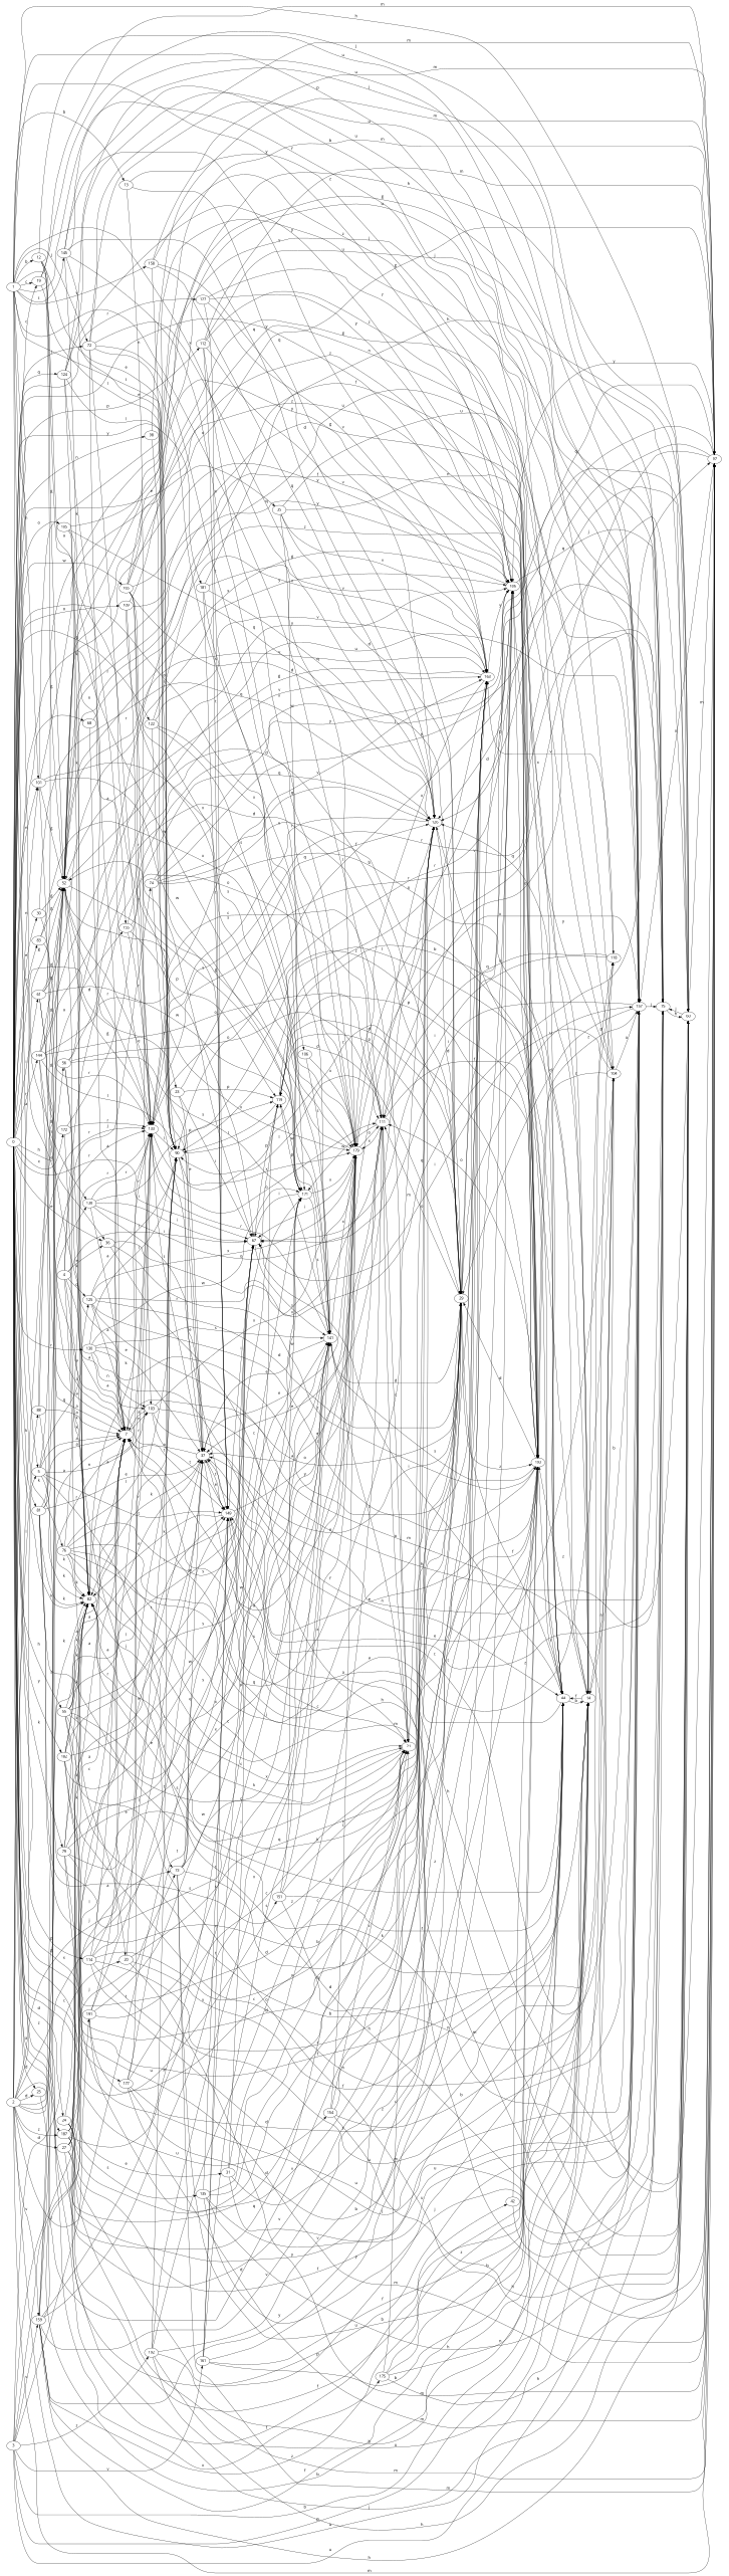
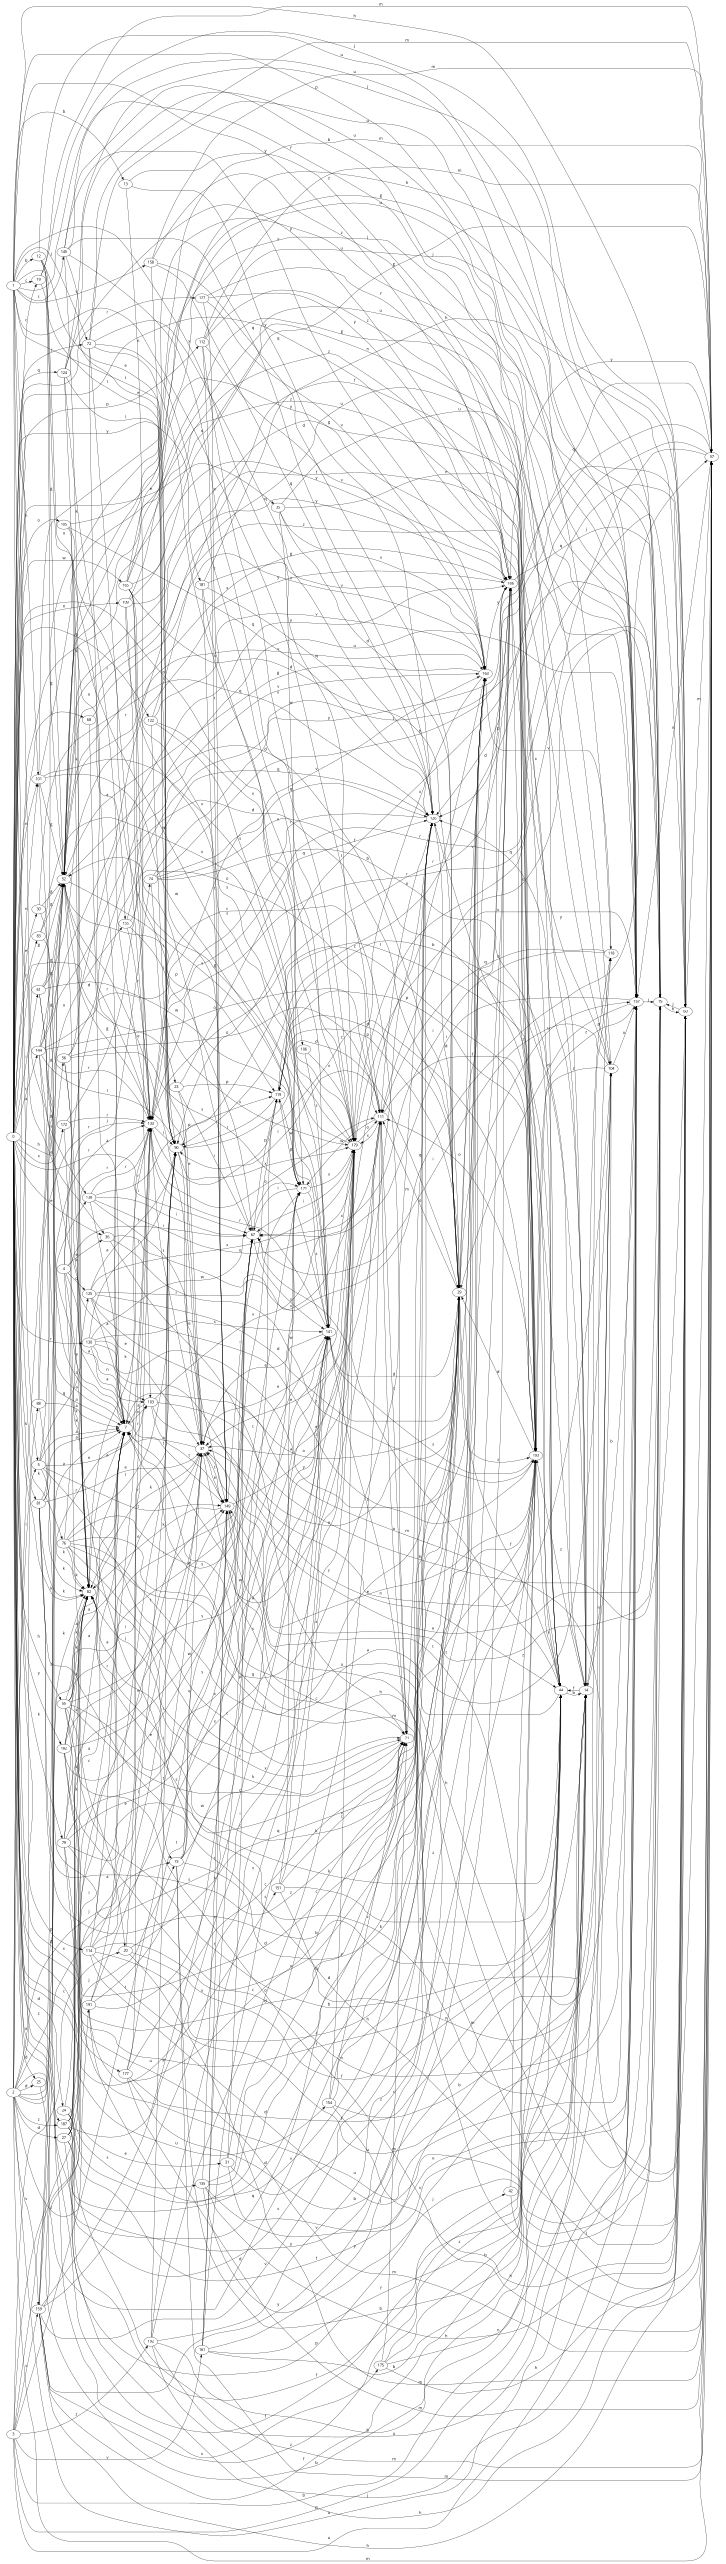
  strict digraph {
    fontname="Open Sans"
    rankdir=LR
    node [fontname="Open Sans"]
    edge [fontname="Open Sans"]
    0
    19
    23
    24
    25
    30
    31
    35
    36
    42
    55
    56
    61
    67
    68
    72
    76
    79
    81
    82
    83
-   98
    101
    105
    106
    109
    112
    114
    118
    122
    124
    127
    130
    135
    144
    151
    154
    165
    171
    172
    175
    177
    181
    182
    186
    187
    52
    97
    75
    37
    126
    119
    44
    29
    14
    7
    157
    21
    193
    163
    104
    179
    141
    111
    133
    60
    90
    149
    1
    5
    12
    13
    138
    145
    155
    158
    103
    125
    2
    27
    73
    88
    159
    191
    3
    20
    161
    192
    4
    74
    0 -> 19 [label=c]
    0 -> 23 [label=d]
    0 -> 24 [label=d]
    0 -> 25 [label=d]
    0 -> 30 [label=e]
    0 -> 31 [label=e]
    0 -> 35 [label=e]
    0 -> 36 [label=e]
    0 -> 42 [label=f]
    0 -> 55 [label=h]
    0 -> 56 [label=h]
    0 -> 61 [label=i]
    0 -> 67 [label=i]
    0 -> 68 [label=j]
    0 -> 72 [label=j]
    0 -> 76 [label=k]
    0 -> 79 [label=k]
    0 -> 81 [label=k]
    0 -> 82 [label=k]
    0 -> 83 [label=l]
-   0 -> 98 [label=n]
    0 -> 101 [label=n]
    0 -> 105 [label=o]
    0 -> 106 [label=o]
    0 -> 109 [label=o]
    0 -> 112 [label=p]
    0 -> 114 [label=p]
    0 -> 118 [label=p]
    0 -> 122 [label=q]
    0 -> 124 [label=q]
    0 -> 127 [label=r]
    0 -> 130 [label=r]
    0 -> 135 [label=s]
    0 -> 144 [label=t]
    0 -> 151 [label=u]
    0 -> 154 [label=u]
    0 -> 165 [label=w]
    0 -> 171 [label=w]
    0 -> 172 [label=x]
    0 -> 175 [label=x]
    0 -> 177 [label=x]
    0 -> 181 [label=y]
    0 -> 182 [label=y]
    0 -> 186 [label=y]
    0 -> 187 [label=z]
    19 -> 52 [label=g]
    19 -> 97 [label=m]
    19 -> 75 [label=j]
    23 -> 67 [label=i]
    23 -> 37 [label=e]
    23 -> 126 [label=q]
    23 -> 119 [label=p]
    24 -> 82 [label=k]
    24 -> 97 [label=m]
    24 -> 44 [label=f]
    24 -> 29 [label=d]
    25 -> 14 [label=b]
    30 -> 52 [label=g]
    30 -> 126 [label=q]
    30 -> 7 [label=a]
    31 -> 67 [label=i]
    31 -> 157 [label=u]
    31 -> 21 [label=c]
    31 -> 193 [label=z]
    35 -> 171 [label=w]
    35 -> 29 [label=d]
    35 -> 157 [label=u]
    35 -> 163 [label=v]
    35 -> 104 [label=n]
    36 -> 97 [label=m]
    36 -> 21 [label=c]
    36 -> 193 [label=z]
    42 -> 75 [label=j]
    42 -> 193 [label=z]
    55 -> 67 [label=i]
    55 -> 82 [label=k]
    55 -> 171 [label=w]
    55 -> 97 [label=m]
    55 -> 37 [label=e]
    55 -> 14 [label=b]
    55 -> 21 [label=c]
    55 -> 104 [label=n]
    55 -> 179 [label=x]
    55 -> 141 [label=s]
    56 -> 82 [label=k]
    56 -> 186 [label=y]
    56 -> 7 [label=a]
    56 -> 157 [label=u]
    56 -> 141 [label=s]
    56 -> 111 [label=o]
    61 -> 82 [label=k]
    61 -> 171 [label=w]
    61 -> 52 [label=g]
    61 -> 97 [label=m]
    61 -> 7 [label=a]
    61 -> 157 [label=u]
    67 -> 119 [label=p]
    67 -> 141 [label=s]
    68 -> 7 [label=a]
    68 -> 163 [label=v]
    72 -> 97 [label=m]
    72 -> 126 [label=q]
    72 -> 7 [label=a]
    72 -> 157 [label=u]
    72 -> 179 [label=x]
    72 -> 141 [label=s]
    72 -> 133 [label=r]
    76 -> 82 [label=k]
    76 -> 97 [label=m]
    76 -> 126 [label=q]
    76 -> 29 [label=j]
    76 -> 21 [label=c]
    76 -> 141 [label=s]
    76 -> 133 [label=r]
    76 -> 60 [label=h]
    76 -> 90 [label=l]
    79 -> 67 [label=i]
    79 -> 82 [label=k]
    79 -> 97 [label=m]
    79 -> 44 [label=f]
    79 -> 29 [label=d]
    79 -> 21 [label=c]
    79 -> 179 [label=x]
    79 -> 141 [label=s]
    81 -> 82 [label=k]
    81 -> 52 [label=g]
    81 -> 37 [label=e]
    81 -> 14 [label=b]
    81 -> 7 [label=a]
    81 -> 193 [label=z]
    81 -> 133 [label=r]
    81 -> 60 [label=h]
    82 -> 7 [label=a]
    83 -> 52 [label=g]
    83 -> 179 [label=x]
    83 -> 133 [label=r]
-   98 -> 97 [label=m]
-   98 -> 90 [label=l]
    101 -> 171 [label=w]
    101 -> 52 [label=g]
    101 -> 7 [label=a]
    101 -> 157 [label=u]
    101 -> 193 [label=z]
    101 -> 179 [label=x]
    105 -> 67 [label=i]
    105 -> 82 [label=k]
    105 -> 186 [label=y]
    105 -> 126 [label=q]
    106 -> 179 [label=x]
    106 -> 141 [label=s]
    109 -> 186 [label=y]
-   24 -> 157 [label=u]
+   109 -> 157 [label=u]
    109 -> 104 [label=n]
    109 -> 141 [label=s]
    109 -> 133 [label=r]
    112 -> 97 [label=m]
    112 -> 75 [label=j]
    112 -> 193 [label=z]
    112 -> 163 [label=v]
    112 -> 179 [label=x]
    112 -> 149 [label=t]
    114 -> 75 [label=j]
    114 -> 37 [label=e]
    114 -> 7 [label=a]
    114 -> 157 [label=u]
    114 -> 193 [label=z]
    114 -> 163 [label=v]
    114 -> 90 [label=l]
    118 -> 67 [label=i]
    118 -> 163 [label=v]
    118 -> 111 [label=o]
    122 -> 44 [label=f]
    122 -> 163 [label=v]
    122 -> 179 [label=x]
    122 -> 141 [label=s]
    122 -> 90 [label=l]
    124 -> 82 [label=k]
    124 -> 186 [label=y]
    124 -> 75 [label=j]
    124 -> 157 [label=u]
    124 -> 133 [label=r]
    124 -> 90 [label=l]
    127 -> 186 [label=y]
    127 -> 44 [label=f]
    127 -> 163 [label=v]
    127 -> 149 [label=t]
    130 -> 171 [label=w]
    130 -> 186 [label=y]
    130 -> 44 [label=f]
    130 -> 7 [label=a]
    130 -> 141 [label=s]
    130 -> 90 [label=l]
    130 -> 149 [label=t]
    135 -> 75 [label=j]
    135 -> 126 [label=q]
    135 -> 29 [label=d]
    135 -> 157 [label=u]
    135 -> 60 [label=h]
    135 -> 149 [label=t]
    144 -> 186 [label=y]
    144 -> 52 [label=g]
    144 -> 37 [label=e]
    144 -> 29 [label=d]
    144 -> 7 [label=a]
    144 -> 21 [label=c]
    144 -> 111 [label=o]
    144 -> 90 [label=l]
    151 -> 171 [label=w]
    151 -> 44 [label=f]
    151 -> 21 [label=c]
    151 -> 104 [label=n]
    151 -> 179 [label=x]
    154 -> 14 [label=b]
    154 -> 21 [label=c]
    154 -> 193 [label=z]
    154 -> 179 [label=x]
    154 -> 60 [label=h]
    165 -> 67 [label=i]
    165 -> 186 [label=y]
    165 -> 29 [label=d]
    165 -> 157 [label=u]
    165 -> 193 [label=z]
    165 -> 141 [label=s]
    165 -> 133 [label=r]
    165 -> 60 [label=h]
    171 -> 67 [label=i]
    171 -> 119 [label=p]
    171 -> 179 [label=x]
    171 -> 141 [label=s]
    172 -> 82 [label=k]
    172 -> 111 [label=o]
    172 -> 133 [label=r]
    175 -> 14 [label=b]
    175 -> 21 [label=c]
    175 -> 193 [label=z]
    175 -> 104 [label=n]
    175 -> 60 [label=h]
    177 -> 97 [label=m]
    177 -> 44 [label=f]
    177 -> 14 [label=b]
    177 -> 21 [label=c]
    177 -> 133 [label=r]
    177 -> 149 [label=t]
    181 -> 126 [label=q]
    181 -> 163 [label=v]
    181 -> 179 [label=x]
    181 -> 60 [label=h]
    181 -> 149 [label=t]
    182 -> 67 [label=i]
    182 -> 82 [label=k]
    182 -> 171 [label=w]
    182 -> 29 [label=d]
    182 -> 7 [label=a]
    182 -> 157 [label=u]
    182 -> 149 [label=t]
    186 -> 52 [label=g]
    186 -> 75 [label=j]
    186 -> 29 [label=d]
    186 -> 193 [label=z]
    186 -> 90 [label=l]
    187 -> 82 [label=k]
    187 -> 186 [label=y]
    187 -> 37 [label=e]
    187 -> 44 [label=f]
    187 -> 29 [label=d]
    187 -> 7 [label=a]
    187 -> 179 [label=x]
    52 -> 82 [label=k]
    52 -> 75 [label=j]
    52 -> 37 [label=e]
    52 -> 119 [label=p]
    52 -> 44 [label=f]
    52 -> 29 [label=d]
    52 -> 193 [label=z]
    52 -> 163 [label=v]
    52 -> 141 [label=s]
    52 -> 133 [label=r]
    97 -> 186 [label=y]
    97 -> 52 [label=g]
    97 -> 126 [label=q]
    97 -> 119 [label=p]
    97 -> 157 [label=u]
    97 -> 179 [label=x]
    97 -> 133 [label=r]
    75 -> 82 [label=k]
    75 -> 37 [label=e]
    75 -> 111 [label=o]
    75 -> 133 [label=r]
    75 -> 60 [label=h]
    75 -> 149 [label=t]
    37 -> 82 [label=k]
    37 -> 7 [label=a]
    37 -> 133 [label=r]
    37 -> 60 [label=h]
    37 -> 149 [label=t]
    126 -> 37 [label=e]
    126 -> 29 [label=d]
    126 -> 111 [label=o]
    126 -> 133 [label=r]
    119 -> 171 [label=w]
    119 -> 29 [label=d]
    119 -> 14 [label=b]
    119 -> 90 [label=l]
    44 -> 67 [label=i]
    44 -> 82 [label=k]
    44 -> 14 [label=b]
    44 -> 7 [label=a]
    29 -> 37 [label=e]
    29 -> 119 [label=p]
    29 -> 44 [label=f]
    29 -> 7 [label=a]
    29 -> 157 [label=u]
    29 -> 193 [label=z]
    29 -> 163 [label=v]
    29 -> 111 [label=o]
    14 -> 118 [label=p]
    14 -> 52 [label=g]
    14 -> 126 [label=q]
    14 -> 44 [label=f]
    14 -> 193 [label=z]
    14 -> 104 [label=n]
    14 -> 90 [label=l]
    7 -> 133 [label=r]
    7 -> 103 [label=n]
    157 -> 67 [label=i]
    157 -> 75 [label=j]
    157 -> 29 [label=d]
    157 -> 14 [label=b]
    157 -> 193 [label=z]
    157 -> 179 [label=x]
    157 -> 149 [label=t]
    21 -> 82 [label=k]
    21 -> 126 [label=q]
    21 -> 111 [label=o]
    193 -> 82 [label=k]
    193 -> 37 [label=e]
    193 -> 126 [label=q]
    193 -> 119 [label=p]
    193 -> 44 [label=f]
    193 -> 29 [label=d]
    193 -> 141 [label=s]
    193 -> 111 [label=o]
    163 -> 186 [label=y]
    163 -> 52 [label=g]
    163 -> 179 [label=x]
    104 -> 67 [label=i]
    104 -> 186 [label=y]
    104 -> 52 [label=g]
    104 -> 7 [label=a]
    104 -> 157 [label=u]
    104 -> 193 [label=z]
    179 -> 67 [label=i]
    179 -> 52 [label=g]
    179 -> 37 [label=e]
    179 -> 111 [label=o]
    141 -> 37 [label=e]
    141 -> 29 [label=d]
    141 -> 21 [label=c]
    141 -> 179 [label=x]
    141 -> 133 [label=r]
    111 -> 171 [label=w]
    111 -> 37 [label=e]
    111 -> 44 [label=f]
    111 -> 7 [label=a]
    111 -> 21 [label=c]
    111 -> 179 [label=x]
    111 -> 90 [label=l]
    133 -> 82 [label=k]
    133 -> 52 [label=g]
    133 -> 193 [label=z]
    133 -> 163 [label=v]
    133 -> 111 [label=o]
    133 -> 90 [label=l]
    60 -> 52 [label=g]
    60 -> 97 [label=m]
    60 -> 75 [label=j]
    60 -> 126 [label=q]
    60 -> 133 [label=r]
    90 -> 37 [label=e]
    90 -> 29 [label=d]
    90 -> 193 [label=z]
    90 -> 179 [label=x]
    149 -> 67 [label=i]
    149 -> 82 [label=k]
    149 -> 97 [label=m]
    149 -> 37 [label=e]
    149 -> 21 [label=c]
    149 -> 111 [label=o]
    1 -> 19 [label=c]
    1 -> 36 [label=e]
    1 -> 72 [label=j]
    1 -> 101 [label=n]
    1 -> 118 [label=p]
    1 -> 186 [label=y]
    1 -> 44 [label=f]
    1 -> 179 [label=x]
    1 -> 111 [label=o]
    1 -> 60 [label=h]
    1 -> 149 [label=t]
    1 -> 5 [label=a]
    1 -> 12 [label=b]
    1 -> 13 [label=b]
    1 -> 138 [label=s]
    1 -> 145 [label=t]
    1 -> 155 [label=u]
    1 -> 158 [label=v]
    5 -> 82 [label=k]
    5 -> 52 [label=g]
    5 -> 7 [label=a]
    5 -> 21 [label=c]
    5 -> 149 [label=t]
    5 -> 103 [label=n]
    5 -> 125 [label=q]
    12 -> 52 [label=g]
    12 -> 37 [label=e]
    12 -> 157 [label=u]
    12 -> 90 [label=l]
    12 -> 103 [label=n]
    13 -> 126 [label=q]
    13 -> 193 [label=z]
    13 -> 103 [label=n]
    138 -> 67 [label=i]
    138 -> 119 [label=p]
    138 -> 7 [label=a]
    138 -> 111 [label=o]
    138 -> 133 [label=r]
    138 -> 149 [label=t]
    145 -> 82 [label=k]
    145 -> 37 [label=e]
    145 -> 126 [label=q]
    145 -> 14 [label=b]
    145 -> 157 [label=u]
    145 -> 163 [label=v]
    145 -> 179 [label=x]
    155 -> 75 [label=j]
    155 -> 126 [label=q]
    155 -> 179 [label=x]
    155 -> 133 [label=r]
    158 -> 97 [label=m]
    158 -> 126 [label=q]
    158 -> 29 [label=d]
    158 -> 193 [label=z]
    158 -> 90 [label=l]
    103 -> 7 [label=a]
    103 -> 104 [label=n]
    103 -> 179 [label=x]
    103 -> 60 [label=h]
    103 -> 149 [label=t]
    125 -> 97 [label=m]
    125 -> 29 [label=d]
    125 -> 7 [label=a]
    125 -> 193 [label=z]
    125 -> 163 [label=v]
    125 -> 179 [label=x]
    125 -> 90 [label=l]
    2 -> 25 [label=d]
    2 -> 101 [label=n]
    2 -> 187 [label=z]
    2 -> 52 [label=g]
    2 -> 97 [label=m]
    2 -> 29 [label=d]
    2 -> 7 [label=a]
    2 -> 157 [label=u]
    2 -> 141 [label=s]
    2 -> 133 [label=r]
    2 -> 5 [label=a]
    2 -> 138 [label=s]
    2 -> 155 [label=u]
    2 -> 27 [label=d]
    2 -> 73 [label=j]
    2 -> 88 [label=l]
    2 -> 159 [label=v]
    2 -> 191 [label=z]
    27 -> 82 [label=k]
    27 -> 75 [label=j]
    27 -> 126 [label=q]
    27 -> 7 [label=a]
    27 -> 163 [label=v]
    27 -> 133 [label=r]
    27 -> 90 [label=l]
    73 -> 171 [label=w]
    73 -> 186 [label=y]
    73 -> 97 [label=m]
    73 -> 37 [label=e]
    73 -> 14 [label=b]
    73 -> 179 [label=x]
    73 -> 141 [label=s]
    88 -> 52 [label=g]
    88 -> 7 [label=a]
    88 -> 141 [label=s]
    88 -> 133 [label=r]
    159 -> 82 [label=k]
    159 -> 186 [label=y]
    159 -> 52 [label=g]
    159 -> 37 [label=e]
    159 -> 119 [label=p]
    159 -> 44 [label=f]
    159 -> 7 [label=a]
    159 -> 193 [label=z]
    159 -> 163 [label=v]
    159 -> 179 [label=x]
    159 -> 60 [label=h]
    191 -> 171 [label=w]
    191 -> 7 [label=a]
    191 -> 21 [label=c]
    191 -> 163 [label=v]
    191 -> 141 [label=s]
    191 -> 149 [label=t]
    3 -> 118 [label=p]
    3 -> 14 [label=b]
    3 -> 157 [label=u]
    3 -> 90 [label=l]
    3 -> 149 [label=t]
    3 -> 73 [label=j]
    3 -> 159 [label=v]
    3 -> 20 [label=c]
    3 -> 161 [label=v]
    3 -> 192 [label=z]
    20 -> 97 [label=m]
    20 -> 126 [label=q]
    20 -> 44 [label=f]
    20 -> 133 [label=r]
    161 -> 186 [label=y]
    161 -> 119 [label=p]
    161 -> 44 [label=f]
    161 -> 14 [label=b]
    161 -> 141 [label=s]
    161 -> 149 [label=t]
    192 -> 14 [label=b]
    192 -> 157 [label=u]
    192 -> 163 [label=v]
    192 -> 179 [label=x]
    192 -> 111 [label=o]
    192 -> 60 [label=h]
    192 -> 90 [label=l]
    4 -> 36 [label=e]
    4 -> 67 [label=i]
    4 -> 163 [label=v]
    4 -> 103 [label=n]
    4 -> 125 [label=q]
    4 -> 73 [label=j]
    4 -> 20 [label=c]
    4 -> 74 [label=j]
    74 -> 186 [label=y]
    74 -> 126 [label=q]
    74 -> 44 [label=f]
    74 -> 14 [label=b]
    74 -> 60 [label=h]
    74 -> 90 [label=l]
  }
